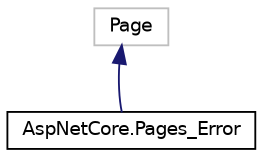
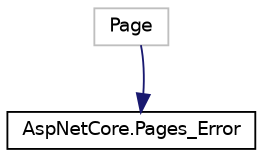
  digraph {
    rankdir=TB
    node [fillcolor=white fontname=Helvetica fontsize=10 shape=record style=filled]
    n1 [color=grey75 height=0.2 label=Page width=0.4]
    n2 [color=black height=0.2 label="AspNetCore.Pages_Error" width=0.4]
-   n1 -> n2 [color=midnightblue dir=back fontname=Helvetica fontsize=10 labelfontname=Helvetica labelfontsize=10 style=solid]
+   n2 -> n1 [color=midnightblue dir=back fontname=Helvetica fontsize=10 labelfontname=Helvetica labelfontsize=10 style=solid]
  }
